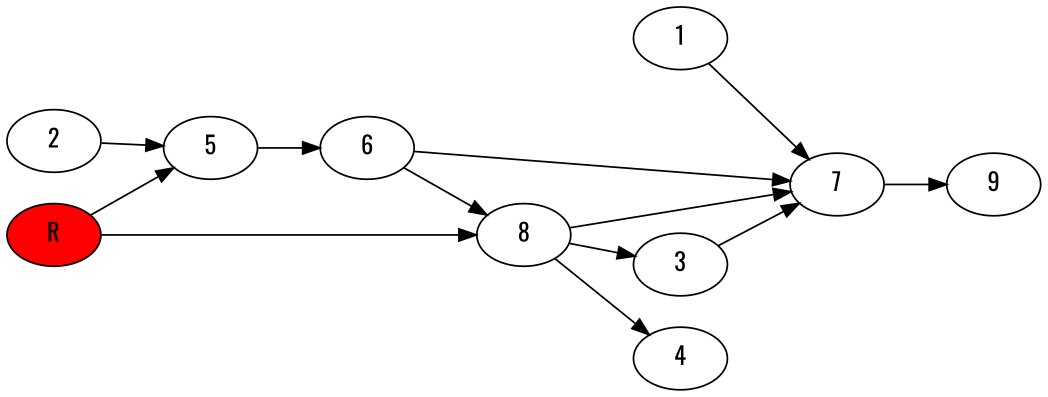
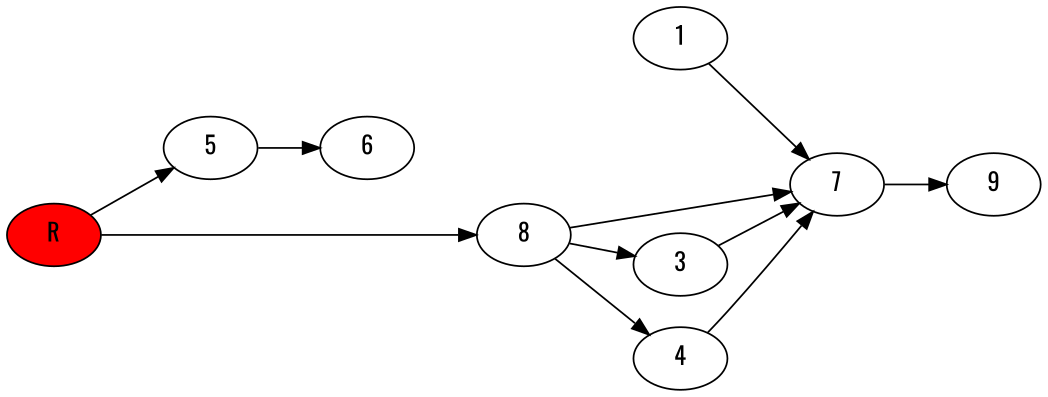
  digraph {
    fontname=Oswald
    rankdir=LR
    node [fontname=Oswald]
    edge [fontname=Oswald]
    1
    7
    9
-   2
    5
    6
    3
    8
    4
    R [fillcolor="#ff0000" style=filled]
    1 -> 7
    7 -> 9
-   2 -> 5
    5 -> 6
-   6 -> 7
-   6 -> 8
+   4 -> 7
    3 -> 7
    8 -> 7
    8 -> 3
    8 -> 4
    R -> 5
    R -> 8
  }
